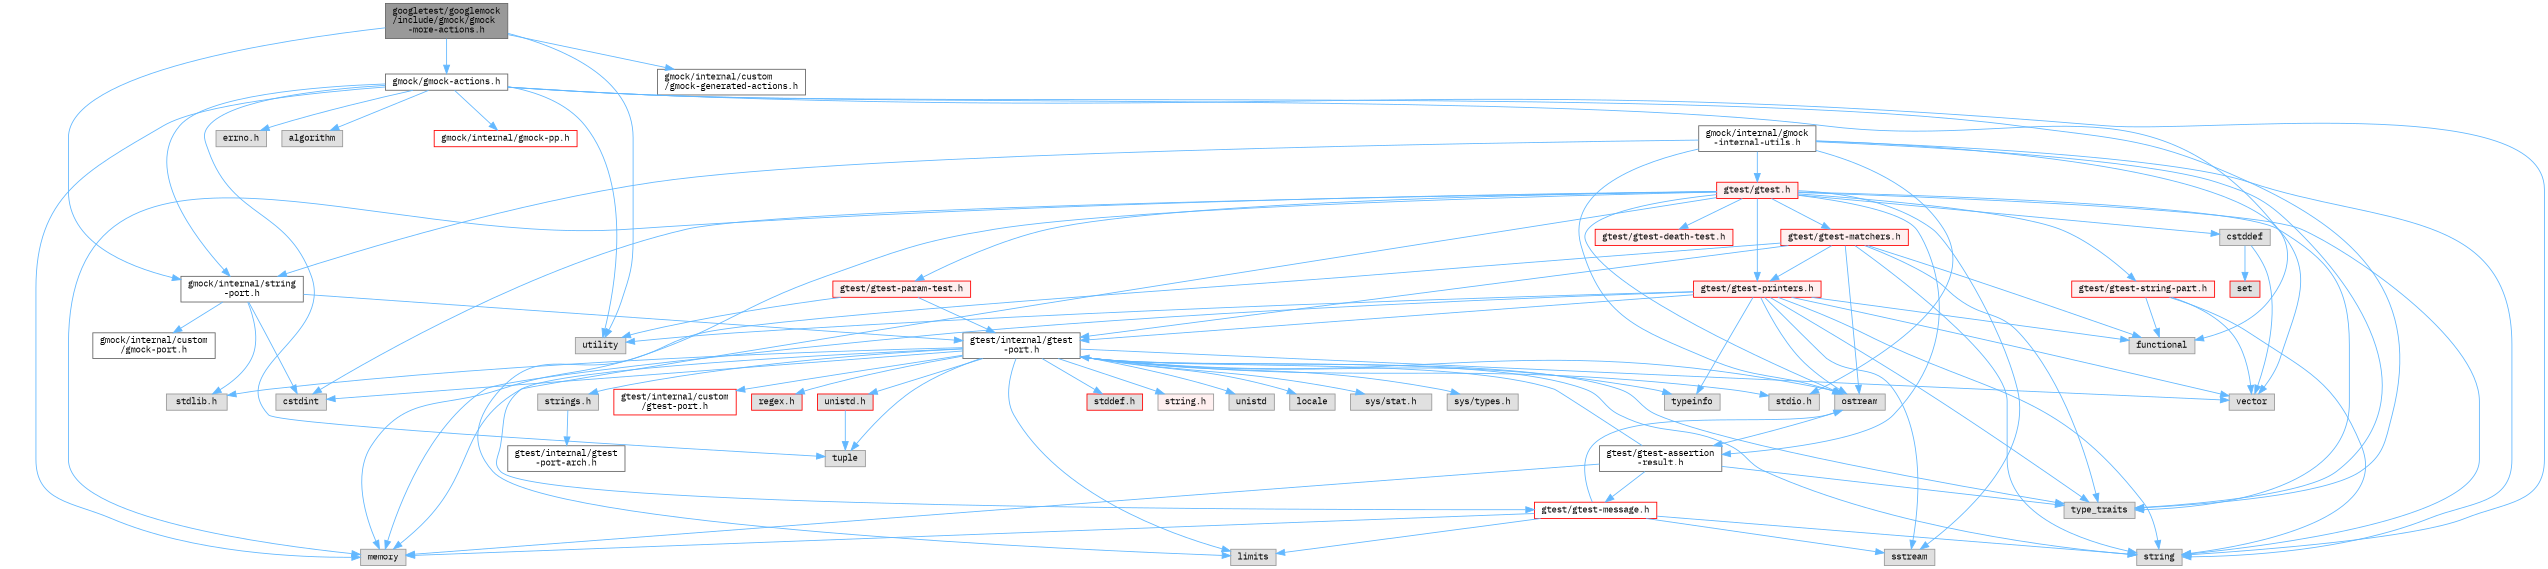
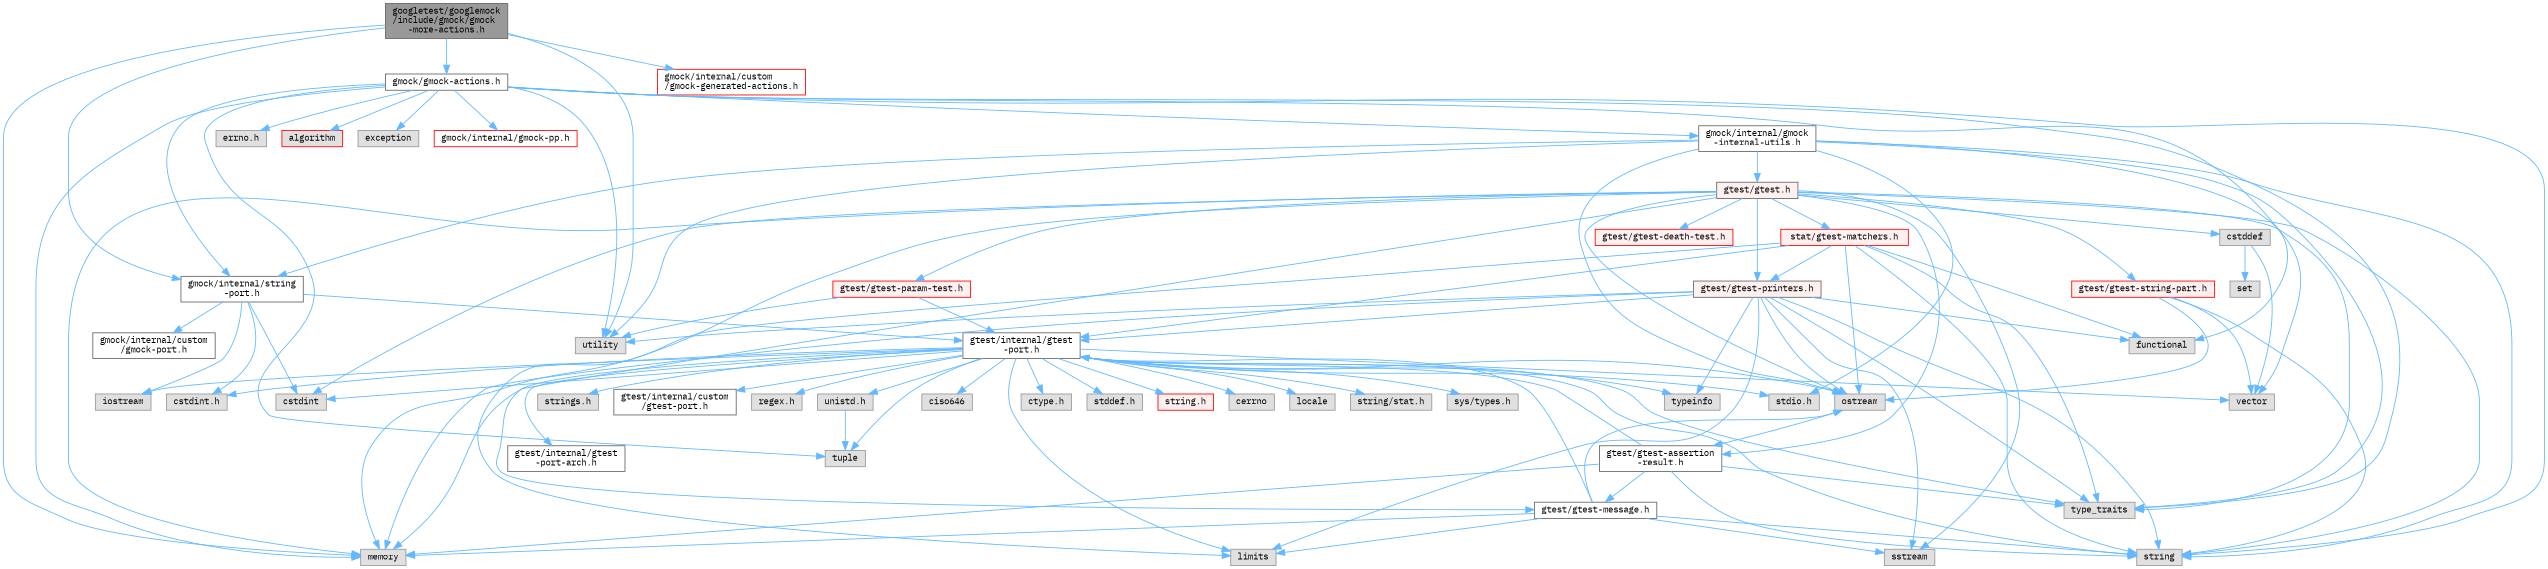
  digraph {
    fontname="IBM Plex Mono"
    node [color=grey60 fillcolor="#E0E0E0" fontname="IBM Plex Mono" fontsize=10 shape=box style=filled]
    edge [color=steelblue1 fontname="IBM Plex Mono" fontsize=10 labelfontname=Helvetica labelfontsize=10 style=solid]
    n1 [color=gray40 fillcolor=grey60 fontcolor=black height=0.2 label="googletest/googlemock\l/include/gmock/gmock\l-more-actions.h" width=0.4]
    n2 [height=0.2 label=memory width=0.4]
    n3 [height=0.2 label=utility width=0.4]
    n4 [color=grey40 fillcolor=white height=0.2 label="gmock/gmock-actions.h" width=0.4]
    n5 [color=grey40 fillcolor=white height=0.2 label="gmock/internal/string\l-port.h" width=0.4]
-   n6 [color=grey40 fillcolor=white height=0.2 label="gmock/internal/custom\l/gmock-generated-actions.h" width=0.4]
+   n6 [color=red fillcolor=white height=0.2 label="gmock/internal/custom\l/gmock-generated-actions.h" width=0.4]
    n7 [height=0.2 label="errno.h" width=0.4]
-   n8 [height=0.2 label=algorithm width=0.4]
+   n8 [color=red height=0.2 label=algorithm width=0.4]
+   n9 [height=0.2 label=exception width=0.4]
    n10 [height=0.2 label=functional width=0.4]
    n11 [height=0.2 label=string width=0.4]
    n12 [height=0.2 label=tuple width=0.4]
    n13 [height=0.2 label=type_traits width=0.4]
    n14 [color=grey40 fillcolor=white height=0.2 label="gmock/internal/gmock\l-internal-utils.h" width=0.4]
    n15 [color=red fillcolor=white height=0.2 label="gmock/internal/gmock-pp.h" width=0.4]
-   n16 [height=0.2 label="stdlib.h" width=0.4]
+   n16 [height=0.2 label="cstdint.h" width=0.4]
    n17 [height=0.2 label=cstdint width=0.4]
+   n18 [height=0.2 label=iostream width=0.4]
    n19 [color=grey40 fillcolor=white height=0.2 label="gmock/internal/custom\l/gmock-port.h" width=0.4]
    n20 [color=grey40 fillcolor=white height=0.2 label="gtest/internal/gtest\l-port.h" width=0.4]
    n21 [height=0.2 label="stdio.h" width=0.4]
    n22 [height=0.2 label=ostream width=0.4]
    n23 [height=0.2 label=vector width=0.4]
-   n24 [color=red fillcolor="#FFF0F0" height=0.2 label="gtest/gtest.h" width=0.4]
+   n24 [color=grey40 fillcolor="#FFF0F0" height=0.2 label="gtest/gtest.h" width=0.4]
    n25 [color=grey40 fillcolor=white height=0.2 label="gtest/gtest-assertion\l-result.h" width=0.4]
    n26 [height=0.2 label=limits width=0.4]
    n27 [height=0.2 label=cstddef width=0.4]
    n28 [height=0.2 label=sstream width=0.4]
-   n29 [color=red fillcolor=white height=0.2 label="gtest/gtest-message.h" width=0.4]
+   n29 [color=grey40 fillcolor=white height=0.2 label="gtest/gtest-message.h" width=0.4]
    n30 [color=red fillcolor="#FFF0F0" height=0.2 label="gtest/gtest-death-test.h" width=0.4]
-   n31 [color=red fillcolor="#FFF0F0" height=0.2 label="gtest/gtest-matchers.h" width=0.4]
-   n32 [color=red fillcolor="#FFF0F0" height=0.2 label="gtest/gtest-printers.h" width=0.4]
+   n31 [color=red fillcolor="#FFF0F0" height=0.2 label="stat/gtest-matchers.h" width=0.4]
+   n32 [color=grey40 fillcolor="#FFF0F0" height=0.2 label="gtest/gtest-printers.h" width=0.4]
    n33 [color=red fillcolor="#FFF0F0" height=0.2 label="gtest/gtest-param-test.h" width=0.4]
    n34 [color=red fillcolor="#FFF0F0" height=0.2 label="gtest/gtest-string-part.h" width=0.4]
-   n37 [color=red height=0.2 label="stddef.h" width=0.4]
-   n38 [fillcolor="#FFF0F0" height=0.2 label="string.h" width=0.4]
-   n39 [height=0.2 label=unistd width=0.4]
+   n35 [height=0.2 label=ciso646 width=0.4]
+   n36 [height=0.2 label="ctype.h" width=0.4]
+   n37 [height=0.2 label="stddef.h" width=0.4]
+   n38 [color=red fillcolor="#FFF0F0" height=0.2 label="string.h" width=0.4]
+   n39 [height=0.2 label=cerrno width=0.4]
    n40 [height=0.2 label=locale width=0.4]
-   n41 [height=0.2 label="sys/stat.h" width=0.4]
+   n41 [height=0.2 label="string/stat.h" width=0.4]
    n42 [height=0.2 label="sys/types.h" width=0.4]
-   n43 [color=red fillcolor=white height=0.2 label="gtest/internal/custom\l/gtest-port.h" width=0.4]
+   n43 [color=grey40 fillcolor=white height=0.2 label="gtest/internal/custom\l/gtest-port.h" width=0.4]
    n44 [color=grey40 fillcolor=white height=0.2 label="gtest/internal/gtest\l-port-arch.h" width=0.4]
    n45 [height=0.2 label="strings.h" width=0.4]
-   n46 [color=red height=0.2 label="unistd.h" width=0.4]
-   n47 [color=red height=0.2 label="regex.h" width=0.4]
+   n46 [height=0.2 label="unistd.h" width=0.4]
+   n47 [height=0.2 label="regex.h" width=0.4]
    n48 [height=0.2 label=typeinfo width=0.4]
-   n49 [color=red height=0.2 label=set width=0.4]
+   n49 [height=0.2 label=set width=0.4]
+   n1 -> n2
    n1 -> n3
    n1 -> n4
    n1 -> n5
    n1 -> n6
    n4 -> n2
    n4 -> n3
    n4 -> n5
    n4 -> n7
    n4 -> n8
+   n4 -> n9
    n4 -> n10
    n4 -> n11
    n4 -> n12
    n4 -> n13
+   n4 -> n14
    n4 -> n15
    n5 -> n16
    n5 -> n17
+   n5 -> n18
    n5 -> n19
    n5 -> n20
+   n14 -> n3
    n14 -> n5
    n14 -> n11
    n14 -> n13
    n14 -> n21
    n14 -> n22
    n14 -> n23
    n14 -> n24
    n20 -> n2
    n20 -> n11
    n20 -> n12
    n20 -> n13
    n20 -> n16
    n20 -> n17
+   n20 -> n18
    n20 -> n21
    n20 -> n22
    n20 -> n23
    n20 -> n26
+   n20 -> n35
+   n20 -> n36
    n20 -> n37
    n20 -> n38
    n20 -> n39
    n20 -> n40
    n20 -> n41
    n20 -> n42
    n20 -> n43
-   n45 -> n44
+   n20 -> n44
    n20 -> n45
    n20 -> n46
    n20 -> n47
    n20 -> n48
    n22 -> n25
    n24 -> n2
    n24 -> n11
    n24 -> n13
    n24 -> n17
    n24 -> n22
    n24 -> n25
    n24 -> n26
    n24 -> n27
    n24 -> n28
    n24 -> n29
    n24 -> n30
    n24 -> n31
    n24 -> n32
    n24 -> n33
    n24 -> n34
    n25 -> n2
+   n25 -> n11
    n25 -> n13
    n25 -> n20
    n25 -> n29
    n27 -> n23
    n27 -> n49
    n29 -> n2
    n29 -> n11
+   n29 -> n20
    n29 -> n22
    n29 -> n26
    n29 -> n28
    n31 -> n2
    n31 -> n10
    n31 -> n11
    n31 -> n13
    n31 -> n20
    n31 -> n22
    n31 -> n32
    n32 -> n2
    n32 -> n3
    n32 -> n10
    n32 -> n11
    n32 -> n13
    n32 -> n20
    n32 -> n22
-   n32 -> n23
+   n32 -> n26
    n32 -> n28
    n32 -> n48
    n33 -> n3
    n33 -> n20
    n34 -> n11
-   n34 -> n10
+   n34 -> n22
    n34 -> n23
    n46 -> n12
  }
